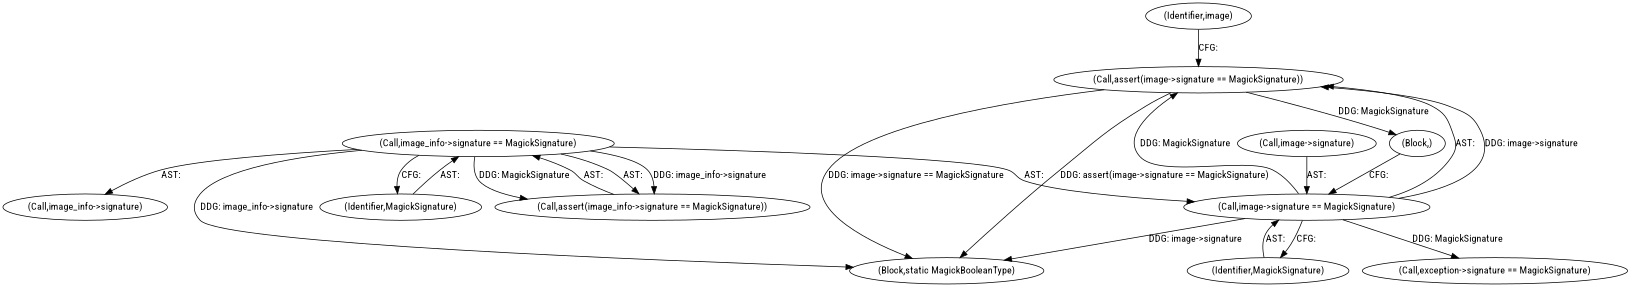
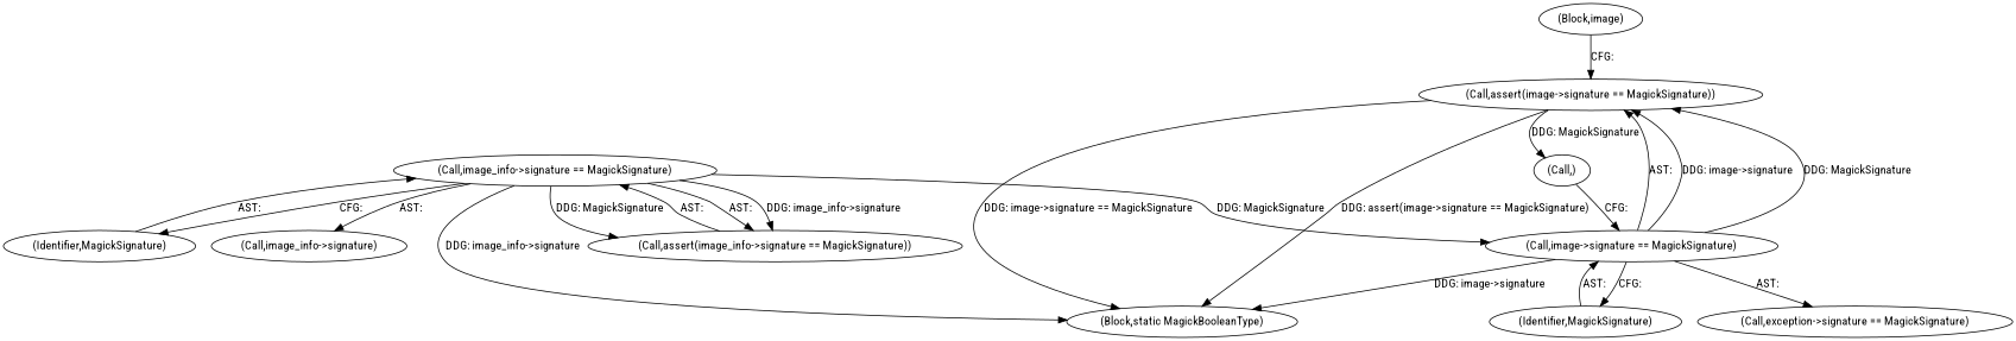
  digraph {
    fontname="Roboto Condensed"
    node [fontname="Roboto Condensed"]
    edge [fontname="Roboto Condensed"]
    n1 [label="(Call,assert(image->signature == MagickSignature))"]
    n2 [label="(Block,static MagickBooleanType)"]
-   n3 [label="(Block,)"]
+   n3 [label="(Call,)"]
    n4 [label="(Call,image->signature == MagickSignature)"]
    n5 [label="(Call,exception->signature == MagickSignature)"]
    n6 [label="(Identifier,MagickSignature)"]
    n7 [label="(Call,image_info->signature == MagickSignature)"]
    n8 [label="(Identifier,MagickSignature)"]
    n9 [label="(Call,assert(image_info->signature == MagickSignature))"]
    n10 [label="(Call,image_info->signature)"]
-   n11 [label="(Identifier,image)"]
-   n12 [label="(Call,image->signature)"]
+   n11 [label="(Block,image)"]
    n1 -> n2 [label="DDG: image->signature == MagickSignature"]
    n1 -> n2 [label="DDG: assert(image->signature == MagickSignature)"]
    n1 -> n3 [label="DDG: MagickSignature"]
    n3 -> n4 [label="CFG: "]
    n4 -> n1 [label="AST: "]
    n4 -> n1 [label="DDG: image->signature"]
    n4 -> n1 [label="DDG: MagickSignature"]
    n4 -> n2 [label="DDG: image->signature"]
-   n4 -> n5 [label="DDG: MagickSignature"]
+   n4 -> n5 [label="AST: "]
    n4 -> n6 [label="CFG: "]
    n6 -> n4 [label="AST: "]
    n7 -> n2 [label="DDG: image_info->signature"]
-   n7 -> n4 [label="AST: "]
+   n7 -> n4 [label="DDG: MagickSignature"]
    n7 -> n8 [label="CFG: "]
    n7 -> n9 [label="AST: "]
    n7 -> n9 [label="DDG: image_info->signature"]
    n7 -> n9 [label="DDG: MagickSignature"]
    n7 -> n10 [label="AST: "]
    n8 -> n7 [label="AST: "]
    n9 -> n7 [label="AST: "]
    n11 -> n1 [label="CFG: "]
-   n12 -> n4 [label="AST: "]
  }
